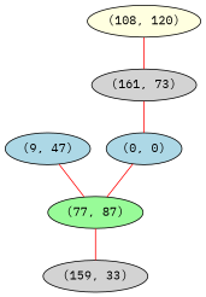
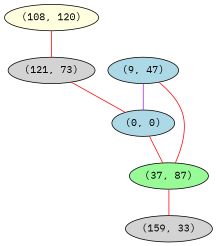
  graph {
    fontname="IBM Plex Mono"
    node [fillcolor=lightblue fontname="IBM Plex Mono" style=filled]
    edge [color=red fontname="IBM Plex Mono" weight=1]
    n1 [label="(9, 47)"]
    "(0, 0)"
-   "(37, 87)" [fillcolor=palegreen label="(77, 87)"]
+   "(37, 87)" [fillcolor=palegreen]
    "(159, 33)" [fillcolor=lightgrey]
    "(108, 120)" [fillcolor=lightyellow]
-   "(161, 73)" [fillcolor=lightgrey]
+   "(161, 73)" [fillcolor=lightgrey label="(121, 73)"]
+   n1 -- "(0, 0)" [color=purple weight=4]
    n1 -- "(37, 87)"
    "(0, 0)" -- "(37, 87)"
    "(37, 87)" -- "(159, 33)"
    "(108, 120)" -- "(161, 73)"
    "(161, 73)" -- "(0, 0)"
  }
